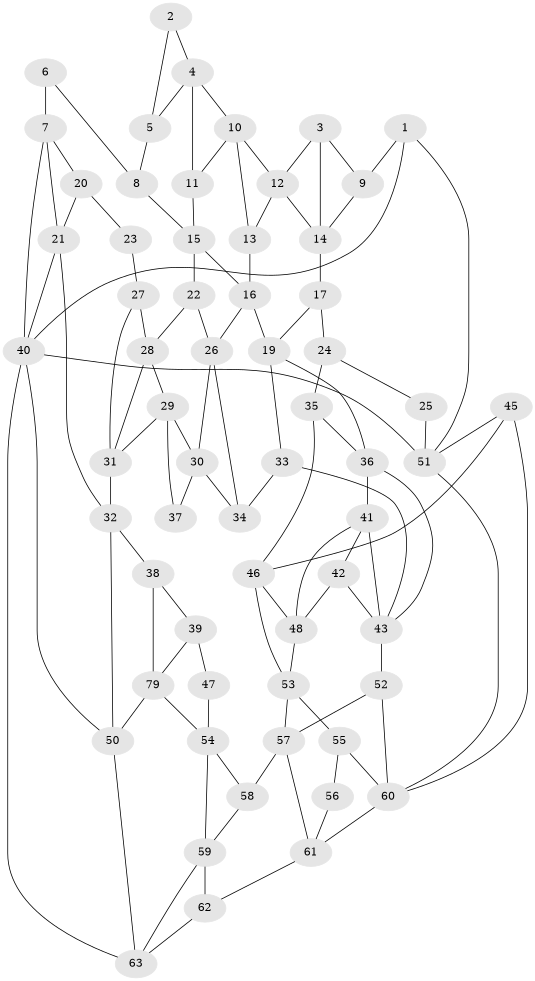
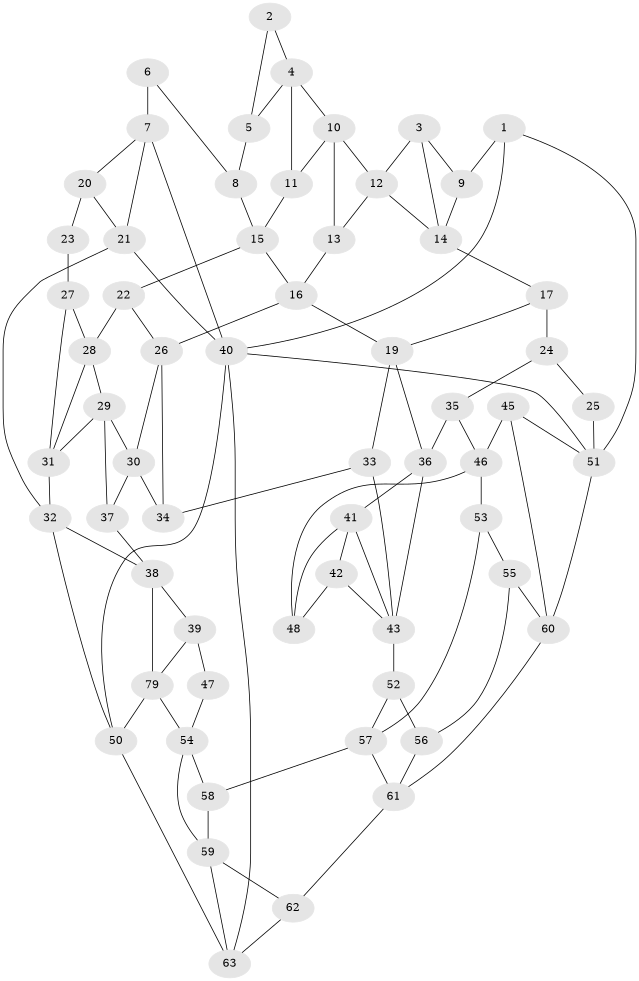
  graph {
    node [color=gray90 style=filled]
    edge [weight=1.0]
    1
    9
    40
    51
    14
    25
    50
    63
    60
    2
    4
    5
    10
    11
    8
    3
    12
    13
    17
    15
    6
    7
    20
    21
    23
    32
    16
    22
    19
    26
    24
    28
    33
    36
    30
    34
    35
    43
    41
    27
    38
    31
    29
    46
    37
    39
    n47 [label=79]
    52
    48
    53
    42
    47
    54
    56
    57
    45
    61
    55
    58
    59
    62
    1 -- 9
    1 -- 40
    1 -- 51
    9 -- 14
    40 -- 51
    40 -- 50
    40 -- 63
    51 -- 60
    14 -- 17
    25 -- 51
    50 -- 63
    60 -- 61
    2 -- 4
    2 -- 5
    4 -- 5
    4 -- 10
    4 -- 11
    5 -- 8
    10 -- 11
    10 -- 12
    10 -- 13
    11 -- 15
    8 -- 15
    3 -- 9
    3 -- 14
    3 -- 12
    12 -- 14
    12 -- 13
    13 -- 16
    17 -- 19
    17 -- 24
    15 -- 16
    15 -- 22
    6 -- 8
    6 -- 7 [weight=2.0]
    7 -- 40
    7 -- 20
    7 -- 21
    20 -- 21
    20 -- 23 [weight=2.0]
    21 -- 40
    21 -- 32
    23 -- 27 [weight=2.0]
    32 -- 50
    32 -- 38
    16 -- 19
    16 -- 26
    22 -- 26
    22 -- 28
    19 -- 33
    19 -- 36
    26 -- 30
    26 -- 34
    24 -- 25
    24 -- 35
    28 -- 31
    28 -- 29
    33 -- 34
    33 -- 43
    36 -- 43
    36 -- 41
    30 -- 34
    30 -- 37
    35 -- 36
    35 -- 46
    43 -- 52
    41 -- 43
    41 -- 48
    41 -- 42
    27 -- 28
    27 -- 31
    38 -- 39
    38 -- n47
    31 -- 32
    29 -- 30
    29 -- 31
    29 -- 37
    46 -- 48
    46 -- 53
+   37 -- 38
    39 -- n47
    39 -- 47
    n47 -- 50
    n47 -- 54
-   52 -- 60
+   52 -- 56
    52 -- 57
-   48 -- 53
    53 -- 57
    53 -- 55
    42 -- 43
    42 -- 48
    47 -- 54
    54 -- 58
    54 -- 59
    56 -- 61
    57 -- 61
    57 -- 58 [weight=2.0]
    45 -- 51
    45 -- 60
    45 -- 46
    61 -- 62
    55 -- 60
    55 -- 56
    58 -- 59
    59 -- 63
    59 -- 62
    62 -- 63
  }
